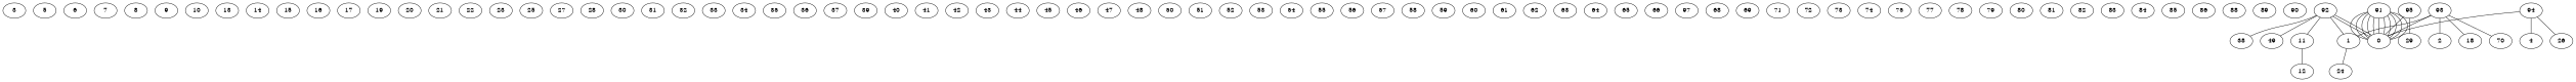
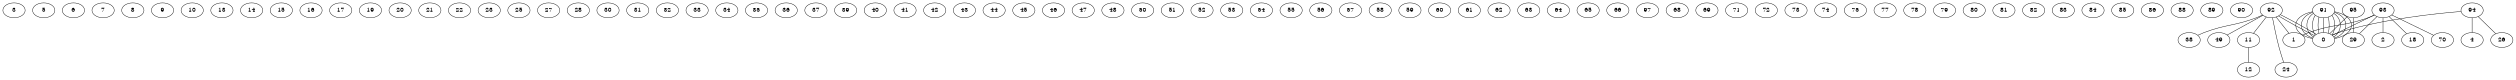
  graph {
    3
    5
    6
    7
    8
    9
    10
    13
    14
    15
    16
    17
    19
    20
    21
    22
    23
    25
    27
    28
    30
    31
    32
    33
    34
    35
    36
    37
    39
    40
    41
    42
    43
    44
    45
    46
    47
    48
    50
    51
    52
    53
    54
    55
    56
    57
    58
    59
    60
    61
    62
    63
    64
    65
    66
    n56 [label=97]
    68
    69
    71
    72
    73
    74
    75
    77
    78
    79
    80
    81
    82
    83
    84
    85
    86
    88
    89
    90
    91
    0
    92
    1
    11
    24
    38
    49
    12
    93
    2
    18
    29
    70
    94
    4
    26
    95
    91 -- 0
    91 -- 0
    91 -- 0
    91 -- 0
    91 -- 0
    91 -- 0
    91 -- 0
    91 -- 0
    91 -- 0
    91 -- 0
    91 -- 0
    92 -- 0
    92 -- 0
    92 -- 1
    92 -- 11
-   1 -- 24
+   92 -- 24
    92 -- 38
    92 -- 49
    11 -- 12
    93 -- 0
    93 -- 1
    93 -- 2
    93 -- 18
+   93 -- 29
    93 -- 70
    94 -- 0
    94 -- 4
    94 -- 26
    95 -- 0
    95 -- 29
  }
